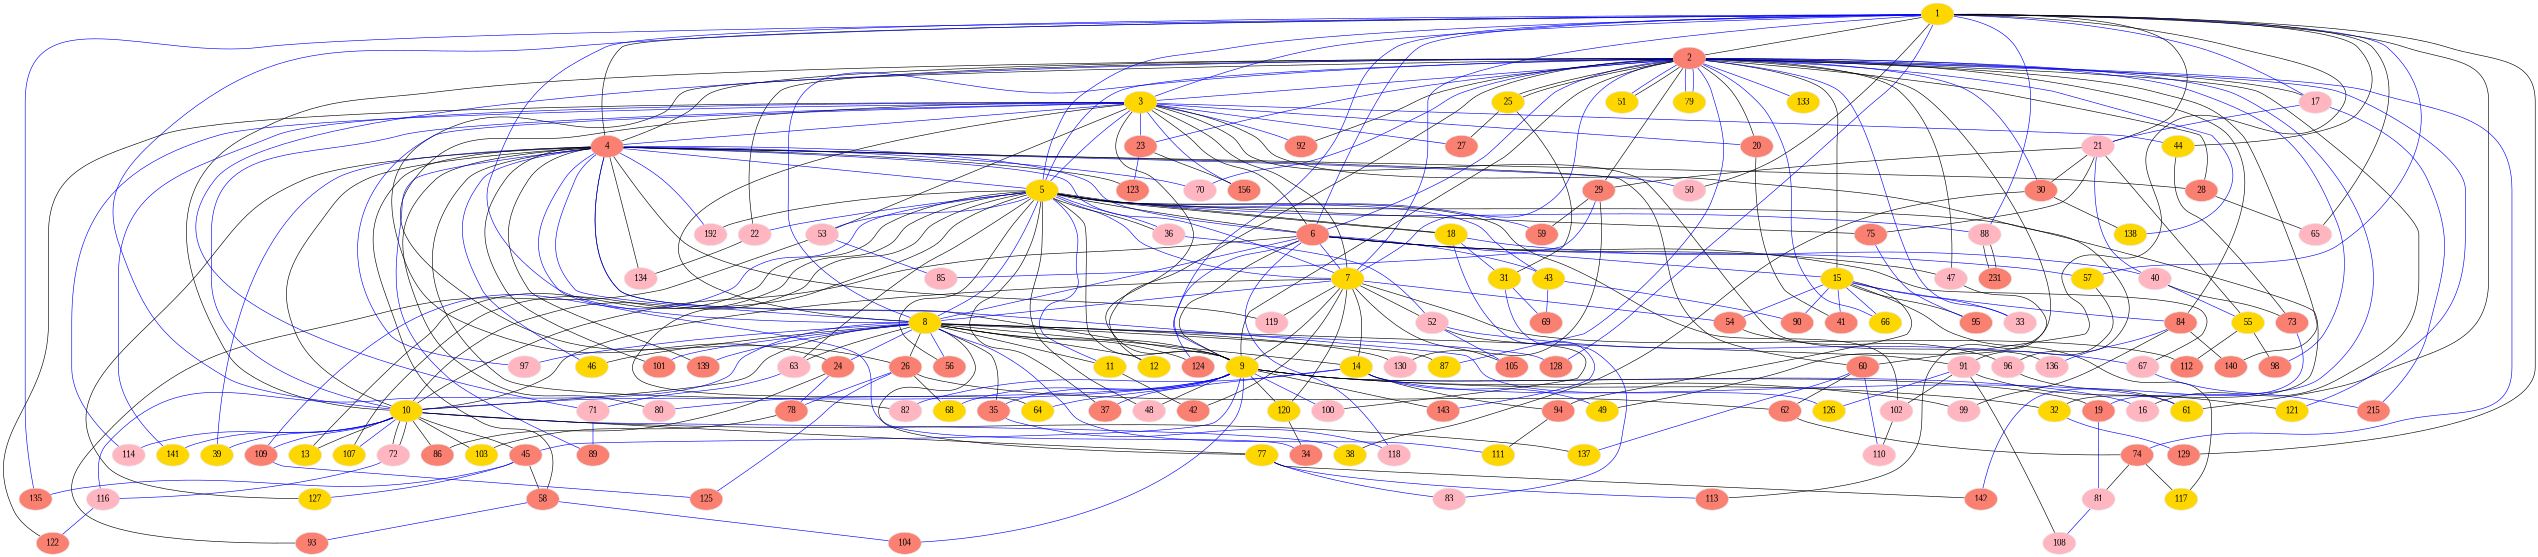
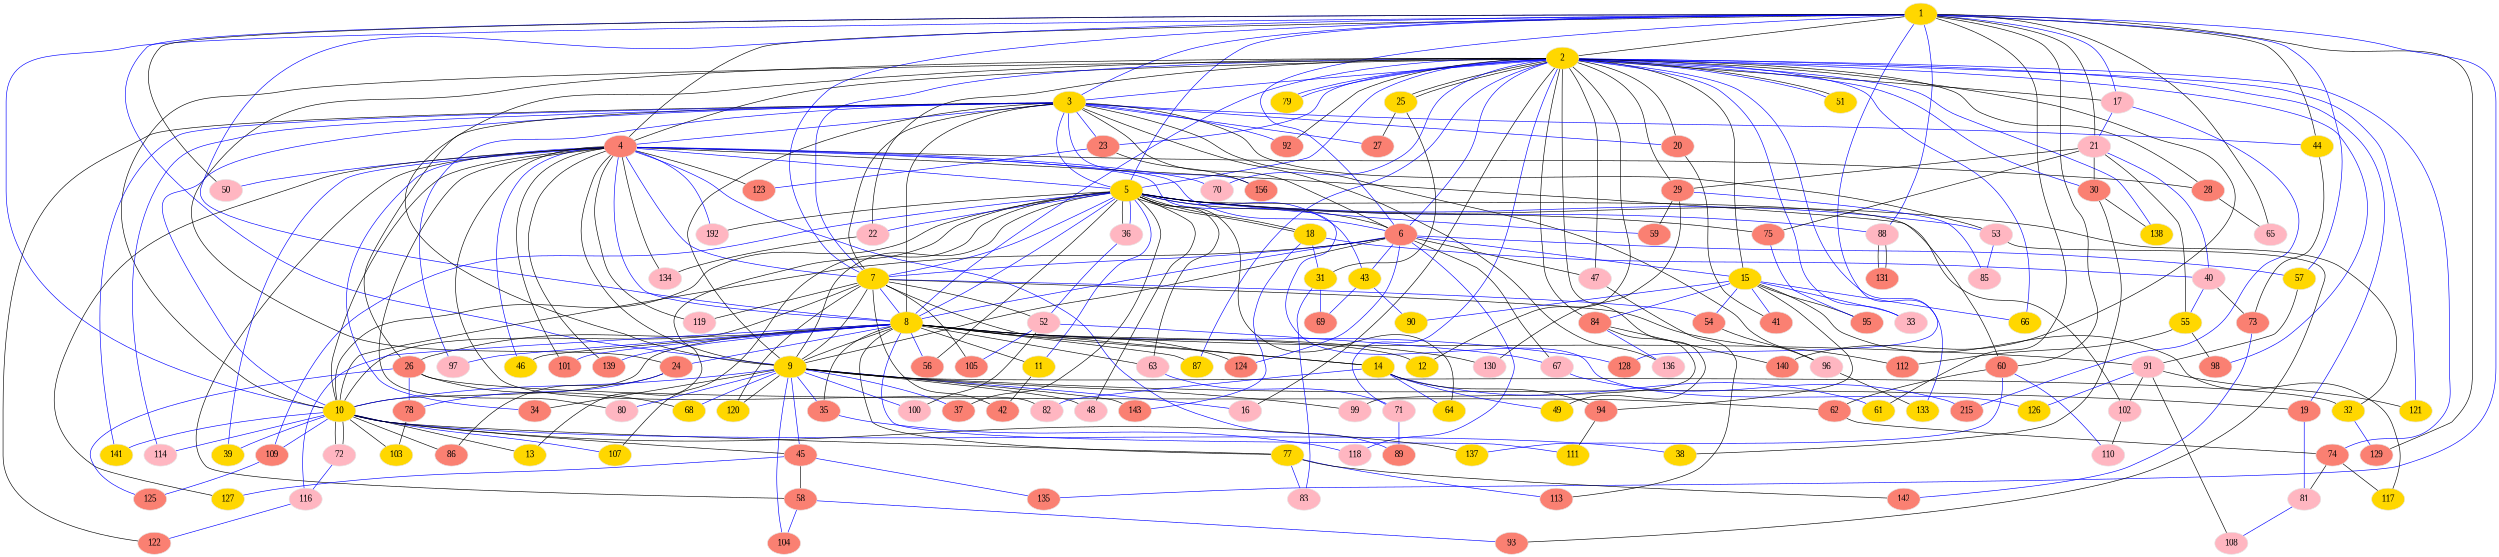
  graph {
    fontname="Liberation Serif"
    node [color=gray90 fillcolor=salmon fontname="Liberation Serif" style=filled]
    edge [color=black fontname="Liberation Serif"]
    1 [fillcolor=gold]
-   2
+   2 [fillcolor=gold]
    3 [fillcolor=gold]
    4
    5 [fillcolor=gold]
    6
    7 [fillcolor=gold]
    8 [fillcolor=gold]
    9 [fillcolor=gold]
    10 [fillcolor=gold]
    17 [fillcolor=lightpink]
    21 [fillcolor=lightpink]
    44 [fillcolor=gold]
    50 [fillcolor=lightpink]
    57 [fillcolor=gold]
    60
    61 [fillcolor=gold]
    65 [fillcolor=lightpink]
    88 [fillcolor=lightpink]
    128
    129
    135
    12 [fillcolor=gold]
    15 [fillcolor=gold]
    16 [fillcolor=lightpink]
    19
    20
    22 [fillcolor=lightpink]
    23
    24
    25 [fillcolor=gold]
    28
    29
    30
    33 [fillcolor=lightpink]
    47 [fillcolor=lightpink]
    49 [fillcolor=gold]
    51 [fillcolor=gold]
    66 [fillcolor=gold]
    70 [fillcolor=lightpink]
    71 [fillcolor=lightpink]
    74
    79 [fillcolor=gold]
    84
    87 [fillcolor=gold]
    92
    98
    121 [fillcolor=gold]
    133 [fillcolor=gold]
    138 [fillcolor=gold]
    140
    26
    27
    53 [fillcolor=lightpink]
    96 [fillcolor=lightpink]
    97 [fillcolor=lightpink]
    n57 [label=156]
    114 [fillcolor=lightpink]
    122
    136 [fillcolor=lightpink]
    141 [fillcolor=gold]
    34
    39 [fillcolor=gold]
    46 [fillcolor=gold]
    58
    80 [fillcolor=lightpink]
    82 [fillcolor=lightpink]
    89
    101
    119 [fillcolor=lightpink]
    123
    126 [fillcolor=gold]
    127 [fillcolor=gold]
    n74 [fillcolor=lightpink label=192]
    134 [fillcolor=lightpink]
    139
    11 [fillcolor=gold]
    13 [fillcolor=gold]
    18 [fillcolor=gold]
    32 [fillcolor=gold]
    36 [fillcolor=lightpink]
    37
    43 [fillcolor=gold]
    48 [fillcolor=lightpink]
    56
    59
    63 [fillcolor=lightpink]
    64 [fillcolor=gold]
    75
    102 [fillcolor=lightpink]
    107 [fillcolor=gold]
    109
    67 [fillcolor=lightpink]
    118 [fillcolor=lightpink]
    124
    14 [fillcolor=gold]
    42
    52 [fillcolor=lightpink]
    54
    105
    112
    120 [fillcolor=gold]
    35
    77 [fillcolor=gold]
    91 [fillcolor=lightpink]
    111 [fillcolor=gold]
    116 [fillcolor=lightpink]
    130 [fillcolor=lightpink]
    45
    68 [fillcolor=gold]
    99 [fillcolor=lightpink]
    100 [fillcolor=lightpink]
    104
    143
    38 [fillcolor=gold]
    72 [fillcolor=lightpink]
    86
    103 [fillcolor=gold]
    137 [fillcolor=gold]
    n120 [label=215]
    40 [fillcolor=lightpink]
    55 [fillcolor=gold]
    73
    62
    110 [fillcolor=lightpink]
-   131 [label=231]
+   131
    94
    41
-   90
+   90 [fillcolor=gold]
    95
    117 [fillcolor=gold]
    81 [fillcolor=lightpink]
    78
    31 [fillcolor=gold]
    85 [fillcolor=lightpink]
    113
    125
    93
    69
    83 [fillcolor=lightpink]
    142
    108 [fillcolor=lightpink]
    1 -- 2
    1 -- 3 [color=blue]
    1 -- 4
    1 -- 5 [color=blue]
    1 -- 6 [color=blue]
    1 -- 7 [color=blue]
    1 -- 8 [color=blue]
    1 -- 9 [color=blue]
    1 -- 10 [color=blue]
    1 -- 17 [color=blue]
    1 -- 21
    1 -- 44
    1 -- 50
    1 -- 57 [color=blue]
    1 -- 60
    1 -- 61
    1 -- 65
    1 -- 88 [color=blue]
    1 -- 128 [color=blue]
    1 -- 129
    1 -- 135 [color=blue]
    2 -- 3 [color=blue]
    2 -- 4
    2 -- 5 [color=blue]
    2 -- 6 [color=blue]
    2 -- 7 [color=blue]
    2 -- 8 [color=blue]
    2 -- 9
    2 -- 10
    2 -- 17
    2 -- 12
    2 -- 15
    2 -- 16
    2 -- 19 [color=blue]
    2 -- 20
    2 -- 22
    2 -- 23 [color=blue]
    2 -- 24
    2 -- 25
    2 -- 25
    2 -- 28
    2 -- 29
    2 -- 30 [color=blue]
    2 -- 33 [color=blue]
    2 -- 47
    2 -- 49
    2 -- 51 [color=blue]
    2 -- 51
    2 -- 66 [color=blue]
    2 -- 70 [color=blue]
    2 -- 71 [color=blue]
    2 -- 74 [color=blue]
    2 -- 79 [color=blue]
    2 -- 79 [color=blue]
    2 -- 84
    2 -- 87 [color=blue]
    2 -- 92
    2 -- 98 [color=blue]
    2 -- 121 [color=blue]
    2 -- 133 [color=blue]
    2 -- 138 [color=blue]
    2 -- 140
    3 -- 4 [color=blue]
    3 -- 5 [color=blue]
    3 -- 6
    3 -- 7
    3 -- 8
    3 -- 9
    3 -- 10 [color=blue]
    3 -- 44 [color=blue]
    3 -- 20 [color=blue]
    3 -- 23 [color=blue]
    3 -- 92 [color=blue]
    3 -- 26
    3 -- 27 [color=blue]
    3 -- 53
    3 -- 96
    3 -- 97 [color=blue]
    3 -- n57 [color=blue]
    3 -- 114 [color=blue]
    3 -- 122
    3 -- 136
    3 -- 141 [color=blue]
    4 -- 5 [color=blue]
    4 -- 6 [color=blue]
    4 -- 7 [color=blue]
    4 -- 8 [color=blue]
    4 -- 9
    4 -- 10
    4 -- 50 [color=blue]
    4 -- 60
    4 -- 28
    4 -- 70 [color=blue]
    4 -- 34 [color=blue]
    4 -- 39 [color=blue]
    4 -- 46 [color=blue]
    4 -- 58
    4 -- 80
    4 -- 82
    4 -- 89 [color=blue]
    4 -- 101
    4 -- 119
    4 -- 123
    4 -- 126 [color=blue]
    4 -- 127
    4 -- n74 [color=blue]
    4 -- 134
    4 -- 139
    5 -- 6
    5 -- 7 [color=blue]
    5 -- 8 [color=blue]
    5 -- 9
    5 -- 10
    5 -- 88 [color=blue]
    5 -- 22 [color=blue]
    5 -- 53 [color=blue]
    5 -- n74
    5 -- 11 [color=blue]
    5 -- 13
    5 -- 18
    5 -- 18
    5 -- 32
    5 -- 36
    5 -- 36 [color=blue]
    5 -- 37
    5 -- 43 [color=blue]
    5 -- 48
    5 -- 56
    5 -- 59 [color=blue]
    5 -- 63
    5 -- 64
    5 -- 75
    5 -- 102
    5 -- 107
    5 -- 109 [color=blue]
    6 -- 7 [color=blue]
    6 -- 8 [color=blue]
    6 -- 9
    6 -- 10
    6 -- 57 [color=blue]
    6 -- 15 [color=blue]
    6 -- 47
    6 -- 43 [color=blue]
    6 -- 67
    6 -- 118 [color=blue]
    6 -- 124 [color=blue]
    7 -- 8 [color=blue]
    7 -- 9
    7 -- 10
    7 -- 119
    7 -- 14
    7 -- 42
    7 -- 52
    7 -- 54 [color=blue]
    7 -- 105
    7 -- 112
    7 -- 120
    8 -- 9
    8 -- 10
    8 -- 128 [color=blue]
    8 -- 12
    8 -- 24 [color=blue]
    8 -- 87
    8 -- 26
    8 -- 97 [color=blue]
    8 -- 46
    8 -- 101 [color=blue]
    8 -- 139 [color=blue]
    8 -- 11
    8 -- 56 [color=blue]
    8 -- 63
    8 -- 124
    8 -- 14
    8 -- 35
    8 -- 77
    8 -- 91
    8 -- 111 [color=blue]
    8 -- 116 [color=blue]
    8 -- 130
    9 -- 10 [color=blue]
    9 -- 16 [color=blue]
    9 -- 19
-   120 -- 34
+   9 -- 34
    9 -- 80 [color=blue]
    9 -- 32
    9 -- 37 [color=blue]
    9 -- 48
    9 -- 120
    9 -- 35 [color=blue]
    9 -- 45 [color=blue]
    9 -- 68 [color=blue]
    9 -- 99
    9 -- 100 [color=blue]
    9 -- 104 [color=blue]
    9 -- 143
    10 -- 114 [color=blue]
    10 -- 141 [color=blue]
    10 -- 39 [color=blue]
    10 -- 13
    10 -- 107 [color=blue]
    10 -- 109 [color=blue]
    10 -- 77
    10 -- 45
    10 -- 38 [color=blue]
    10 -- 72
    10 -- 72
    10 -- 86
    10 -- 103
    10 -- 137
    17 -- 21 [color=blue]
    17 -- n120 [color=blue]
    21 -- 29
    21 -- 30
    21 -- 75
    21 -- 40 [color=blue]
    21 -- 55
    44 -- 73
    57 -- 91
    60 -- 137 [color=blue]
    60 -- 62
    60 -- 110 [color=blue]
    88 -- 131
    88 -- 131
    15 -- 33 [color=blue]
    15 -- 66 [color=blue]
    15 -- 84 [color=blue]
    15 -- 54 [color=blue]
    15 -- 94
    15 -- 41 [color=blue]
    15 -- 90 [color=blue]
    15 -- 95
    15 -- 117
    19 -- 81 [color=blue]
    20 -- 41
    22 -- 134
    23 -- n57
    23 -- 123 [color=blue]
    24 -- 86
    24 -- 78 [color=blue]
    25 -- 27
    25 -- 31
    28 -- 65
    29 -- 59
    29 -- 130
    29 -- 85 [color=blue]
    30 -- 138
    30 -- 38
    47 -- 113
    71 -- 89 [color=blue]
    74 -- 117
    74 -- 81
    84 -- 140
    84 -- 136 [color=blue]
    84 -- 99
    26 -- 68
    26 -- 62
    26 -- 78 [color=blue]
    26 -- 125 [color=blue]
    53 -- 85 [color=blue]
    53 -- 93
-   96 -- 61
+   96 -- 133
    58 -- 104 [color=blue]
    58 -- 93 [color=blue]
    11 -- 42
    18 -- 143 [color=blue]
    18 -- 40 [color=blue]
    18 -- 31 [color=blue]
    32 -- 129 [color=blue]
    36 -- 52 [color=blue]
    43 -- 90 [color=blue]
    43 -- 69 [color=blue]
    63 -- 71 [color=blue]
    75 -- 95 [color=blue]
    102 -- 110
    109 -- 125 [color=blue]
    67 -- n120 [color=blue]
    14 -- 61 [color=blue]
    14 -- 49 [color=blue]
    14 -- 82 [color=blue]
    14 -- 64 [color=blue]
    14 -- 94
    52 -- 67 [color=blue]
    52 -- 105 [color=blue]
    52 -- 100
    54 -- 96
    35 -- 118 [color=blue]
    77 -- 113 [color=blue]
    77 -- 83 [color=blue]
    77 -- 142
    91 -- 121
    91 -- 126 [color=blue]
    91 -- 102
    91 -- 108
    116 -- 122 [color=blue]
    45 -- 135 [color=blue]
    45 -- 58
    45 -- 127 [color=blue]
    72 -- 116 [color=blue]
    40 -- 55 [color=blue]
    40 -- 73
    55 -- 98
    55 -- 112
    73 -- 142 [color=blue]
    62 -- 74
    94 -- 111
    81 -- 108 [color=blue]
    78 -- 103
    31 -- 69 [color=blue]
    31 -- 83 [color=blue]
  }
